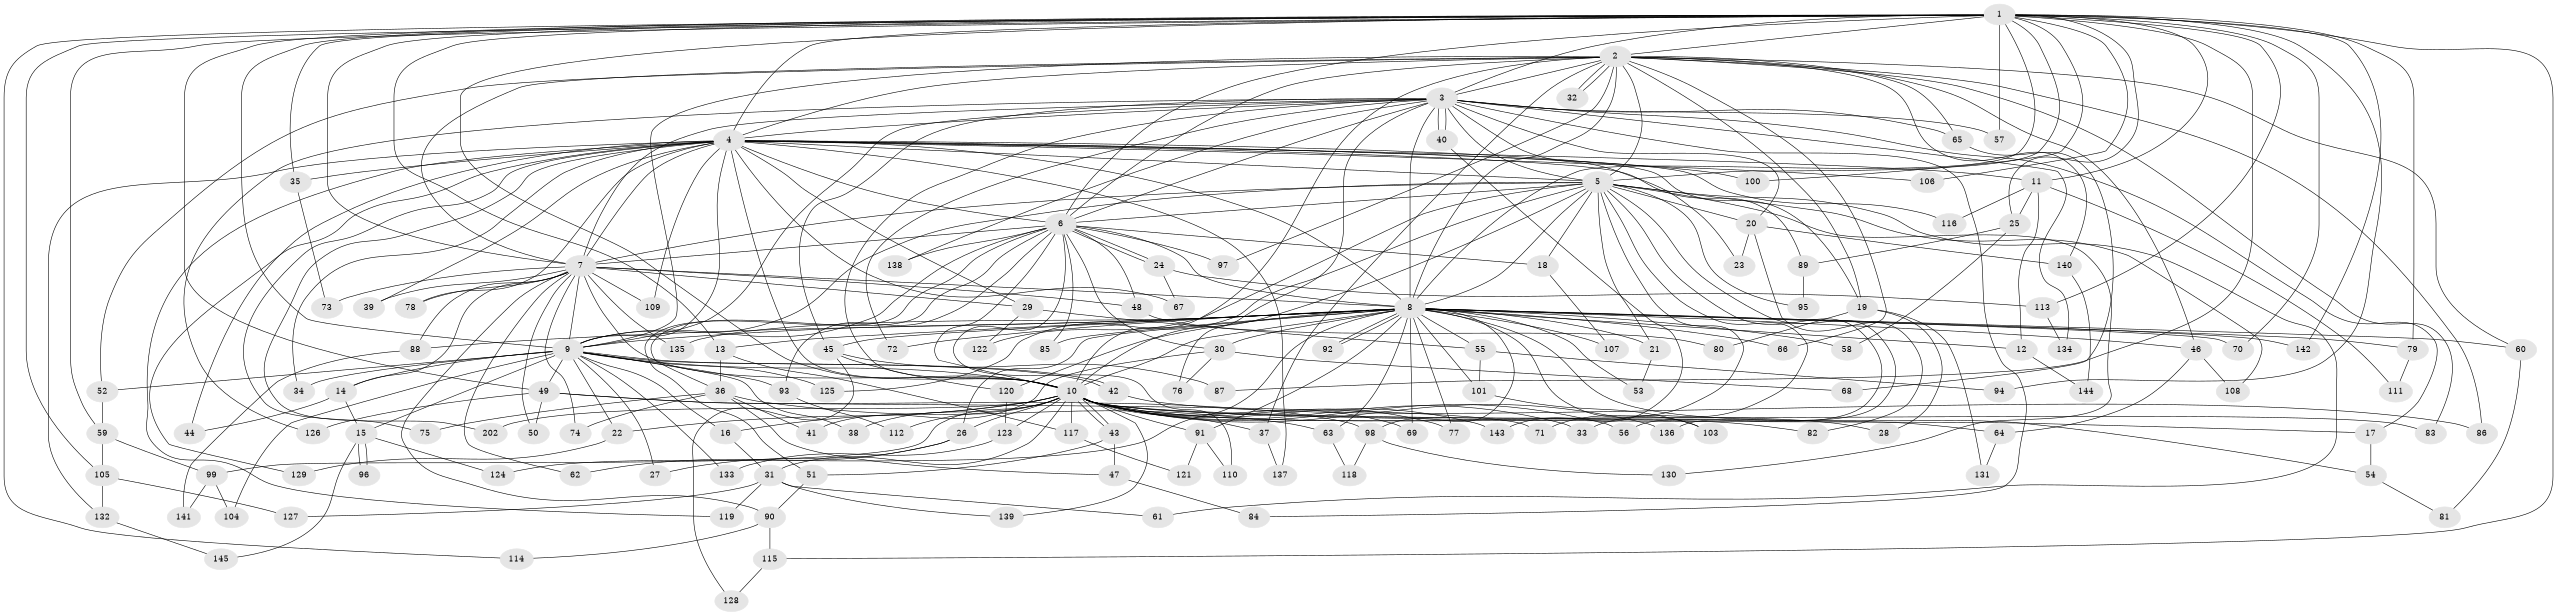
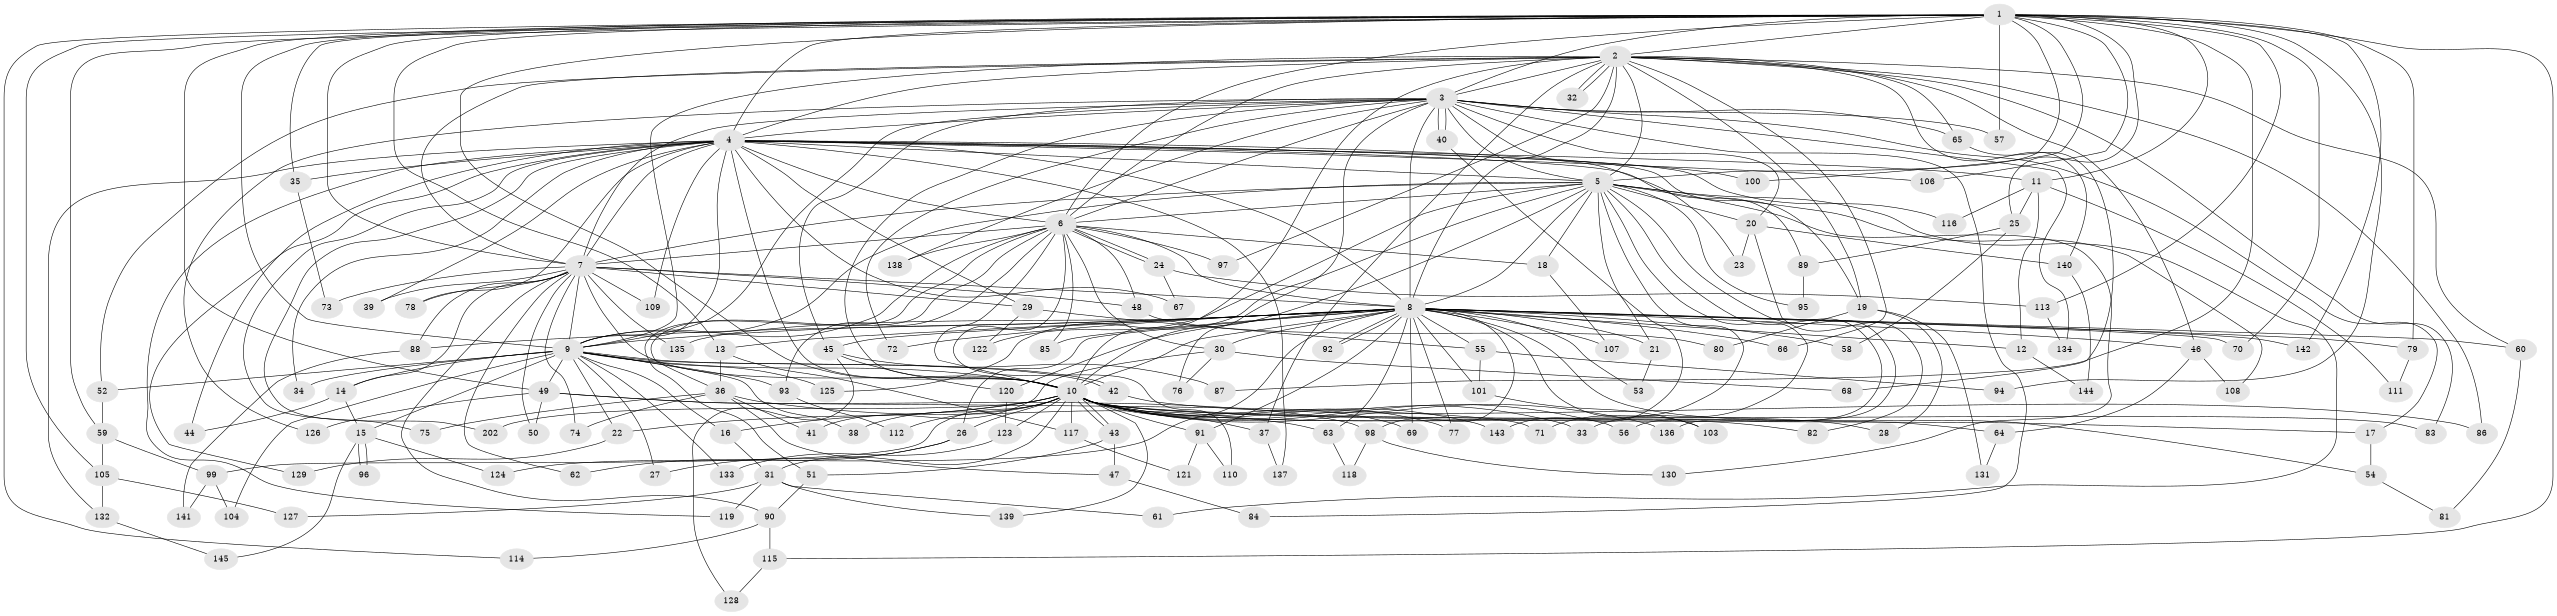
  graph {
    node [color=gray90 style=filled]
    1
    2
    3
    4
    5
    6
    7
    8
    9
    10
    11
    13
    25
    35
    49
    57
    59
    70
    79
    87
    94
    100
    105
    106
    113
    114
    115
    142
    19
    32
    37
    46
    52
    60
    65
    66
    83
    86
    97
    140
    17
    20
    23
    40
    45
    72
    76
    84
    126
    134
    138
    29
    34
    39
    44
    67
    75
    78
    89
    n60 [label=202]
    109
    116
    119
    129
    132
    137
    18
    21
    33
    56
    61
    71
    95
    108
    122
    125
    130
    136
    24
    30
    36
    48
    51
    85
    93
    110
    14
    50
    62
    73
    74
    88
    90
    135
    12
    26
    53
    54
    55
    58
    63
    69
    77
    91
    92
    98
    101
    103
    107
    120
    124
    15
    16
    22
    27
    38
    42
    104
    133
    28
    31
    43
    64
    82
    99
    112
    117
    123
    139
    143
    111
    127
    128
    80
    131
    81
    68
    144
    145
    41
    47
    141
    118
    121
    96
    1 -- 2
    1 -- 3
    1 -- 4
    1 -- 5
    1 -- 6
    1 -- 7
-   1 -- 8
    1 -- 9
    1 -- 10
    1 -- 11
    1 -- 13
    1 -- 25
    1 -- 35
    1 -- 49
    1 -- 57
    1 -- 59
    1 -- 70
    1 -- 79
    1 -- 87
    1 -- 94
    1 -- 100
    1 -- 105
    1 -- 106
    1 -- 113
    1 -- 114
    1 -- 115
    1 -- 142
    2 -- 3
    2 -- 4
    2 -- 5
    2 -- 6
    2 -- 7
    2 -- 8
    2 -- 9
    2 -- 10
    2 -- 19
    2 -- 32
    2 -- 32
    2 -- 37
    2 -- 46
    2 -- 52
    2 -- 60
    2 -- 65
    2 -- 66
    2 -- 83
    2 -- 86
    2 -- 97
    2 -- 140
    3 -- 4
    3 -- 5
    3 -- 6
    3 -- 7
    3 -- 8
    3 -- 9
    3 -- 10
    3 -- 57
    3 -- 65
    3 -- 17
    3 -- 20
    3 -- 23
    3 -- 40
    3 -- 40
    3 -- 45
    3 -- 72
    3 -- 76
    3 -- 84
    3 -- 126
    3 -- 134
    3 -- 138
    4 -- 5
    4 -- 6
    4 -- 7
    4 -- 8
    4 -- 9
    4 -- 10
    4 -- 11
    4 -- 35
    4 -- 100
    4 -- 106
    4 -- 19
    4 -- 29
    4 -- 34
    4 -- 39
    4 -- 44
    4 -- 67
    4 -- 75
    4 -- 78
    4 -- 89
    4 -- n60
    4 -- 109
    4 -- 116
    4 -- 119
    4 -- 129
    4 -- 132
    4 -- 137
    5 -- 6
    5 -- 7
    5 -- 8
    5 -- 9
    5 -- 10
    5 -- 20
    5 -- 18
    5 -- 21
    5 -- 33
    5 -- 56
    5 -- 61
    5 -- 71
    5 -- 95
    5 -- 108
    5 -- 122
    5 -- 125
    5 -- 130
    5 -- 136
    6 -- 7
    6 -- 8
    6 -- 9
    6 -- 10
    6 -- 97
    6 -- 138
    6 -- 18
    6 -- 24
    6 -- 24
    6 -- 30
    6 -- 36
    6 -- 48
    6 -- 51
    6 -- 85
    6 -- 93
    6 -- 110
    7 -- 8
    7 -- 9
    7 -- 10
    7 -- 29
    7 -- 39
    7 -- 78
    7 -- 109
    7 -- 48
    7 -- 14
    7 -- 50
    7 -- 62
    7 -- 73
    7 -- 74
    7 -- 88
    7 -- 90
    7 -- 135
    8 -- 9
    8 -- 10
    8 -- 13
    8 -- 70
    8 -- 79
    8 -- 142
    8 -- 46
    8 -- 60
    8 -- 66
    8 -- 45
    8 -- 72
    8 -- 21
    8 -- 30
    8 -- 85
    8 -- 88
    8 -- 135
    8 -- 12
    8 -- 26
    8 -- 53
    8 -- 54
    8 -- 55
    8 -- 58
    8 -- 63
    8 -- 69
    8 -- 77
    8 -- 91
    8 -- 92
    8 -- 92
    8 -- 98
    8 -- 101
    8 -- 103
    8 -- 107
    8 -- 120
    8 -- 124
    9 -- 10
    9 -- 49
    9 -- 52
    9 -- 34
    9 -- 125
    9 -- 93
    9 -- 14
    9 -- 15
    9 -- 16
    9 -- 22
    9 -- 27
    9 -- 38
    9 -- 42
    9 -- 42
    9 -- 104
    9 -- 133
    10 -- 37
    10 -- 83
    10 -- 17
    10 -- n60
    10 -- 33
    10 -- 56
    10 -- 136
    10 -- 26
    10 -- 69
    10 -- 77
    10 -- 91
    10 -- 16
    10 -- 22
    10 -- 38
    10 -- 28
    10 -- 31
    10 -- 43
    10 -- 43
    10 -- 64
    10 -- 82
    10 -- 99
    10 -- 112
    10 -- 117
    10 -- 123
    10 -- 139
    10 -- 143
    11 -- 25
    11 -- 116
    11 -- 12
    11 -- 111
    13 -- 36
    13 -- 117
    25 -- 89
    25 -- 58
    35 -- 73
    49 -- 126
    49 -- 71
    49 -- 50
    49 -- 98
    59 -- 105
    59 -- 99
    79 -- 111
    105 -- 132
    105 -- 127
    113 -- 134
    115 -- 128
    19 -- 28
    19 -- 80
    19 -- 131
    37 -- 137
    46 -- 108
    46 -- 64
    52 -- 59
    60 -- 81
    65 -- 68
    140 -- 144
    17 -- 54
    20 -- 140
    20 -- 23
    20 -- 82
    40 -- 143
    45 -- 87
    45 -- 120
    45 -- 128
    29 -- 122
    29 -- 55
    89 -- 95
    132 -- 145
    18 -- 107
    21 -- 53
    24 -- 113
    24 -- 67
    30 -- 76
    30 -- 68
    30 -- 41
    36 -- 75
    36 -- 74
    36 -- 63
    36 -- 41
    36 -- 47
    48 -- 80
    51 -- 90
    93 -- 112
    14 -- 44
    14 -- 15
    88 -- 141
    90 -- 114
    90 -- 115
    12 -- 144
    26 -- 62
    26 -- 27
    54 -- 81
    55 -- 94
    55 -- 101
    63 -- 118
    91 -- 110
    91 -- 121
    98 -- 130
    98 -- 118
    101 -- 103
    120 -- 123
    15 -- 124
    15 -- 145
    15 -- 96
    15 -- 96
    16 -- 31
    22 -- 129
    42 -- 86
    31 -- 119
    31 -- 61
    31 -- 139
    31 -- 127
    43 -- 51
    43 -- 47
    64 -- 131
    99 -- 104
    99 -- 141
    117 -- 121
    123 -- 133
    47 -- 84
  }
